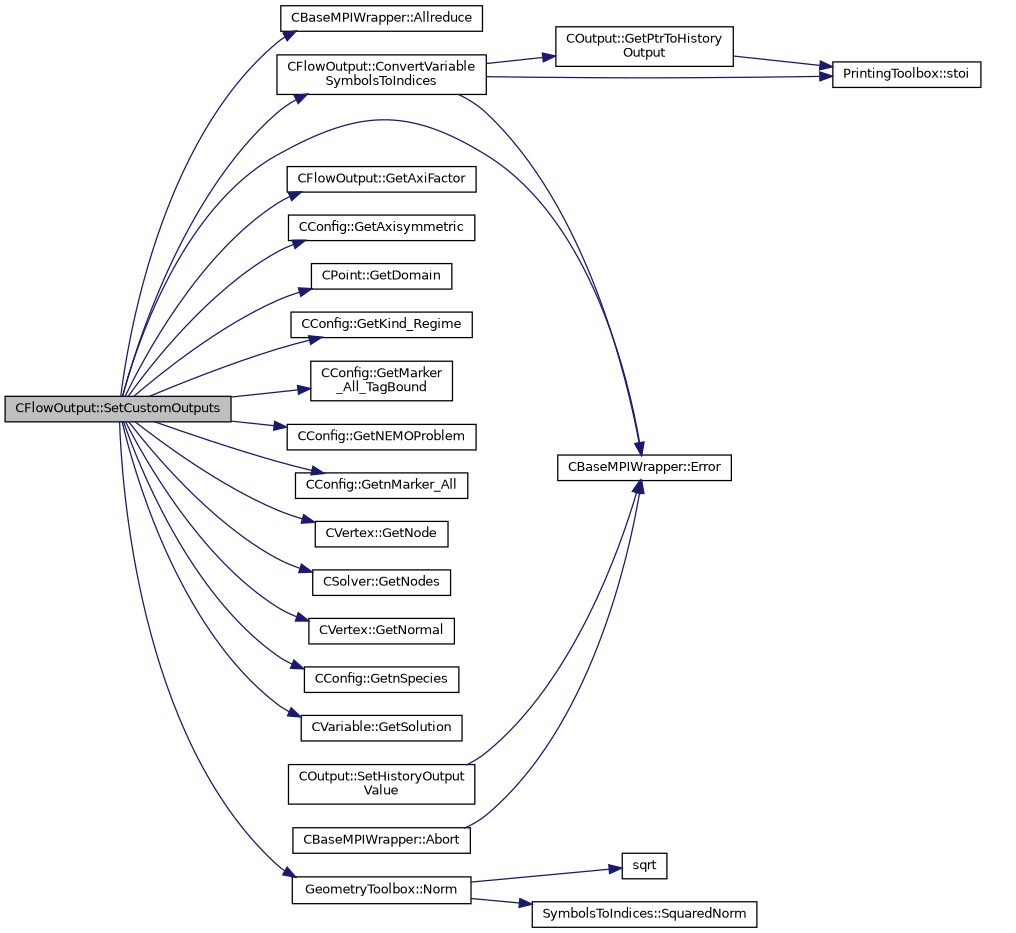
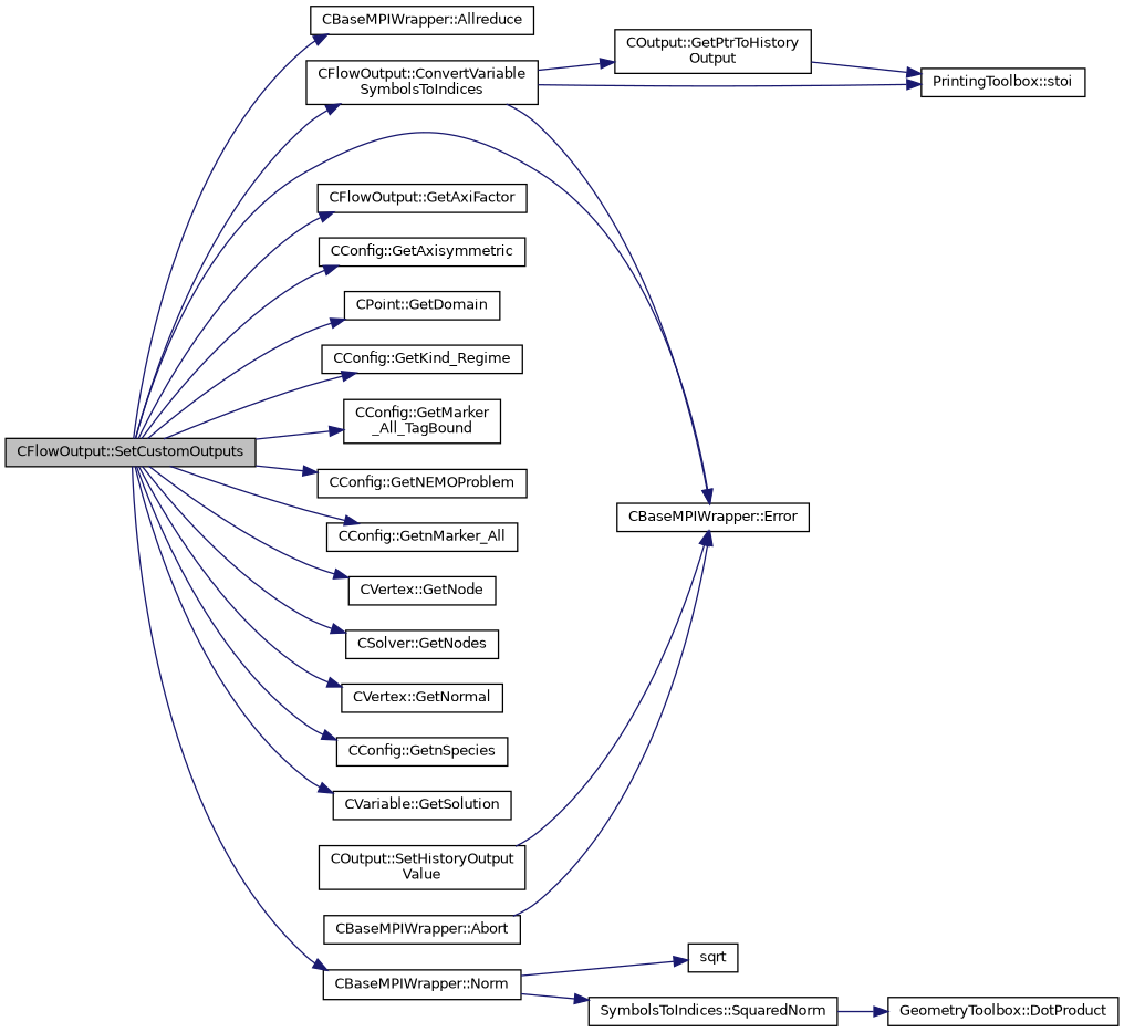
  digraph {
    rankdir=LR
    node [color=black fillcolor=white fontname=Helvetica fontsize=10 shape=record style=filled]
    edge [color=midnightblue fontname=Helvetica fontsize=10 labelfontname=Helvetica labelfontsize=10 style=solid]
    n1 [fillcolor=grey75 fontcolor=black height=0.2 label="CFlowOutput::SetCustomOutputs" width=0.4]
    n2 [height=0.2 label="CBaseMPIWrapper::Allreduce" width=0.4]
    n3 [height=0.2 label="CFlowOutput::ConvertVariable\lSymbolsToIndices" width=0.4]
    n4 [height=0.2 label="CBaseMPIWrapper::Error" width=0.4]
    n5 [height=0.2 label="CFlowOutput::GetAxiFactor" width=0.4]
    n6 [height=0.2 label="CConfig::GetAxisymmetric" width=0.4]
    n7 [height=0.2 label="CPoint::GetDomain" width=0.4]
    n8 [height=0.2 label="CConfig::GetKind_Regime" width=0.4]
    n9 [height=0.2 label="CConfig::GetMarker\l_All_TagBound" width=0.4]
    n10 [height=0.2 label="CConfig::GetNEMOProblem" width=0.4]
    n11 [height=0.2 label="CConfig::GetnMarker_All" width=0.4]
    n12 [height=0.2 label="CVertex::GetNode" width=0.4]
    n13 [height=0.2 label="CSolver::GetNodes" width=0.4]
    n14 [height=0.2 label="CVertex::GetNormal" width=0.4]
    n15 [height=0.2 label="CConfig::GetnSpecies" width=0.4]
    n16 [height=0.2 label="CVariable::GetSolution" width=0.4]
-   n17 [height=0.2 label="GeometryToolbox::Norm" width=0.4]
+   n17 [height=0.2 label="CBaseMPIWrapper::Norm" width=0.4]
    n18 [height=0.2 label="COutput::GetPtrToHistory\lOutput" width=0.4]
    n19 [height=0.2 label="PrintingToolbox::stoi" width=0.4]
    n20 [height=0.2 label=sqrt width=0.4]
    n21 [height=0.2 label="SymbolsToIndices::SquaredNorm" width=0.4]
    n22 [height=0.2 label="COutput::SetHistoryOutput\lValue" width=0.4]
    n23 [height=0.2 label="CBaseMPIWrapper::Abort" width=0.4]
+   n24 [height=0.2 label="GeometryToolbox::DotProduct" width=0.4]
    n1 -> n2
    n1 -> n3
    n1 -> n4
    n1 -> n5
    n1 -> n6
    n1 -> n7
    n1 -> n8
    n1 -> n9
    n1 -> n10
    n1 -> n11
    n1 -> n12
    n1 -> n13
    n1 -> n14
    n1 -> n15
    n1 -> n16
    n1 -> n17
    n3 -> n4
    n3 -> n18
    n3 -> n19
    n17 -> n20
    n17 -> n21
    n18 -> n19
+   n21 -> n24
    n22 -> n4
    n23 -> n4
  }
